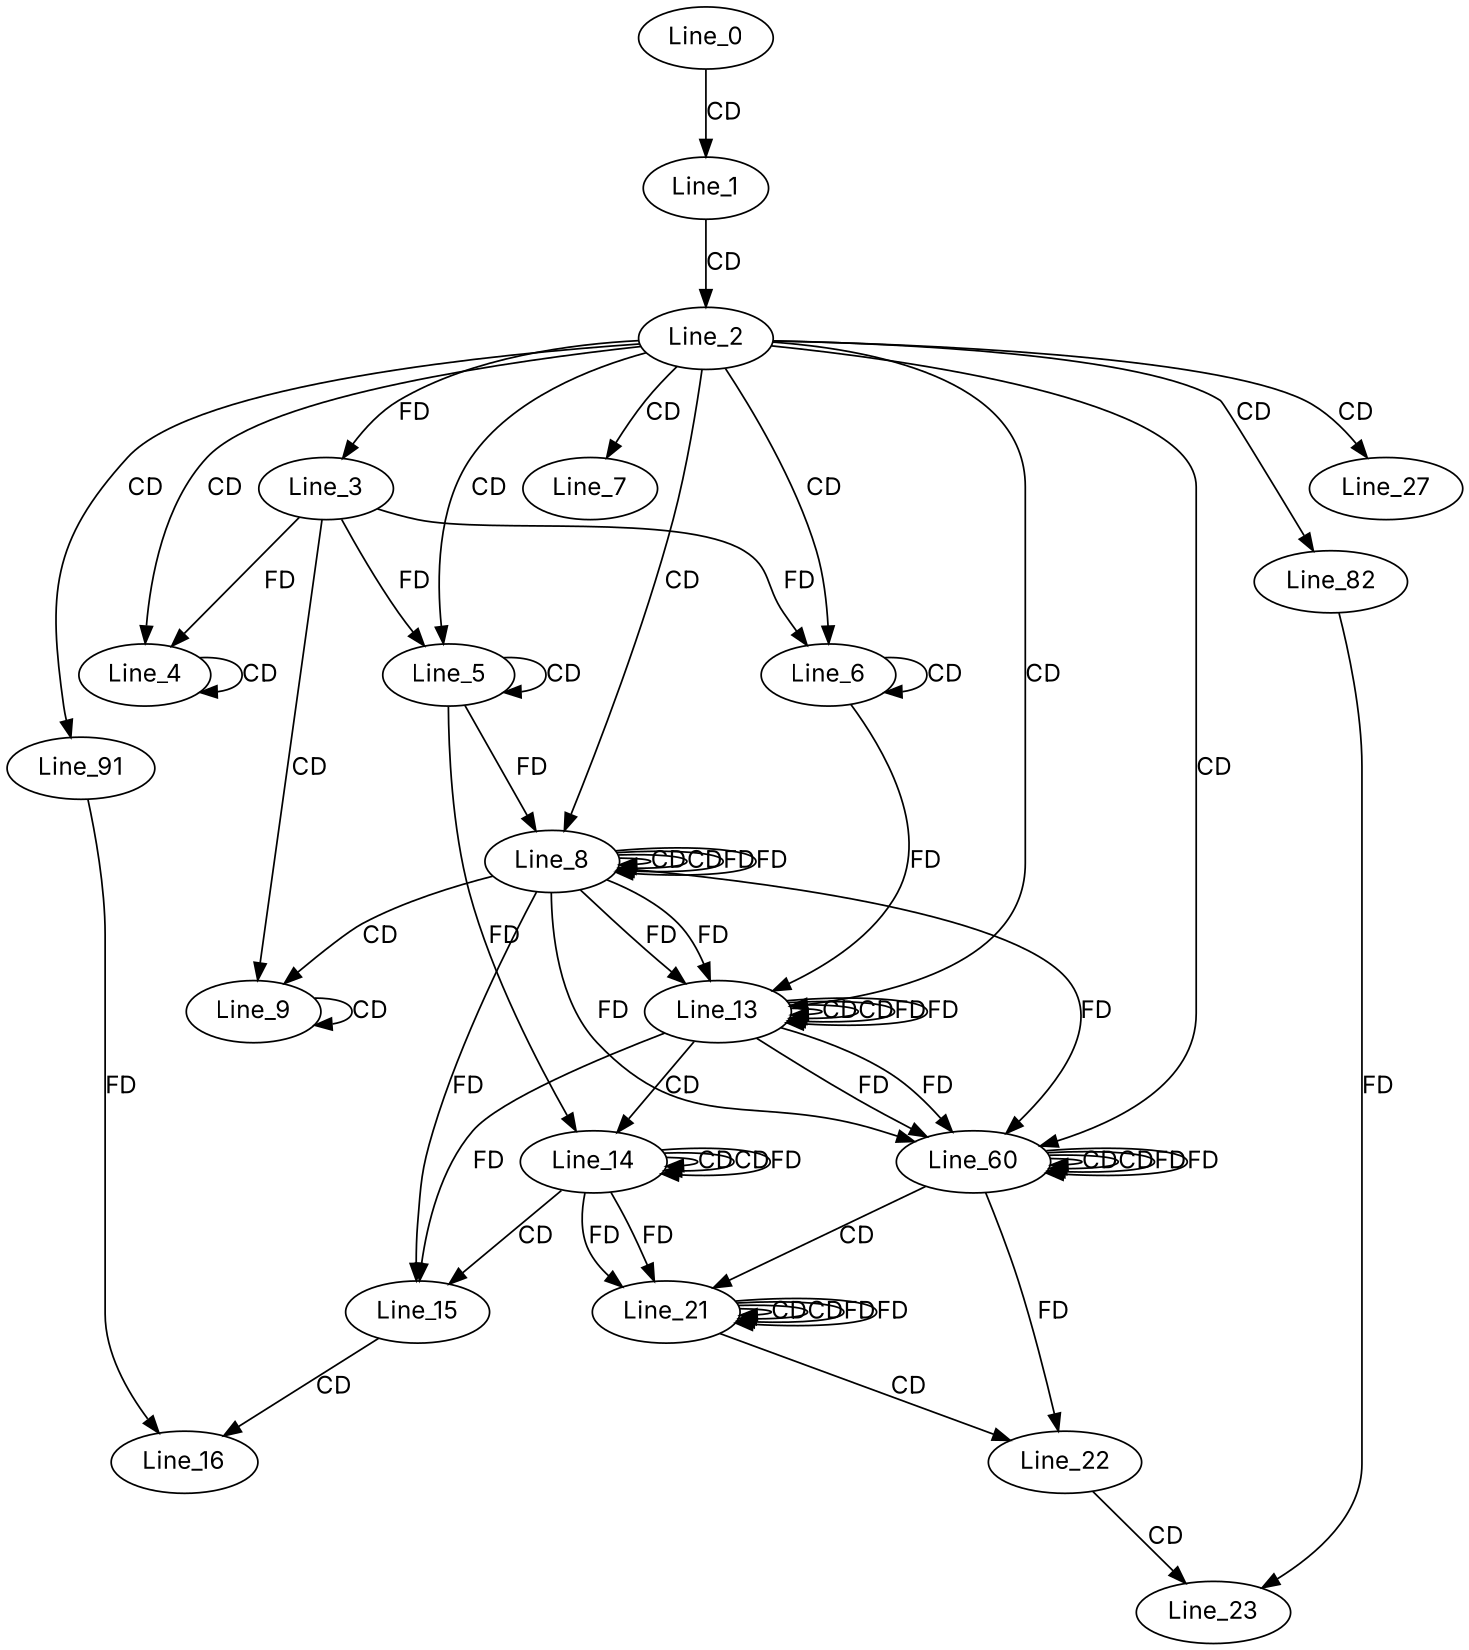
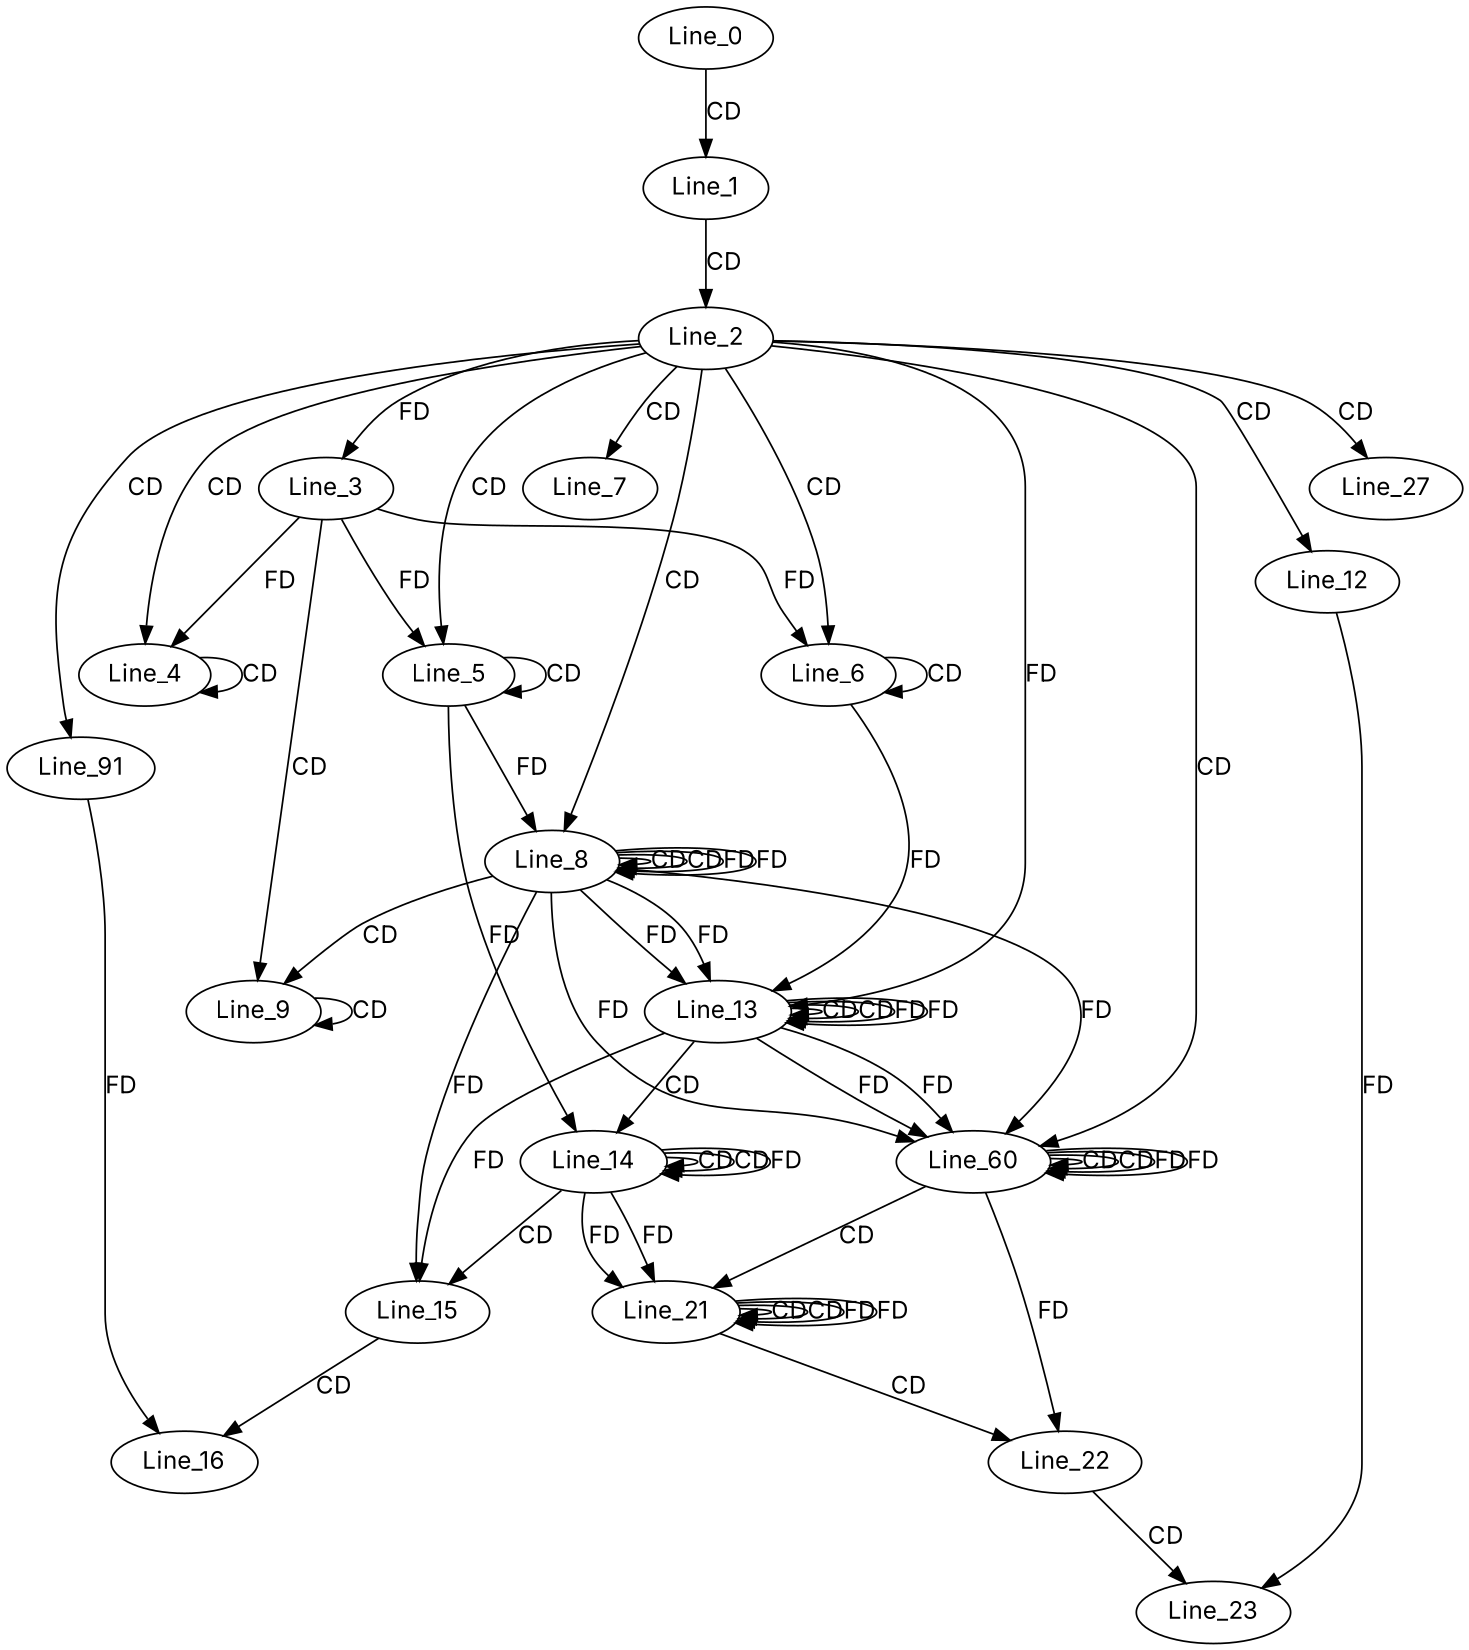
  digraph {
    fontname=Inter
    node [fontname=Inter]
    edge [fontname=Inter]
    Line_0
    Line_1
    Line_2
    Line_3
    Line_4
    Line_5
    Line_6
    Line_7
    Line_8
    n10 [label=Line_91]
-   Line_12 [label=Line_82]
+   Line_12
    Line_13
    n13 [label=Line_60]
    Line_27
    Line_9
    Line_14
    Line_15
    Line_16
    Line_23
    Line_21
    Line_22
    Line_0 -> Line_1 [label=CD]
    Line_1 -> Line_2 [label=CD]
    Line_2 -> Line_3 [label=FD]
    Line_2 -> Line_4 [label=CD]
    Line_2 -> Line_5 [label=CD]
    Line_2 -> Line_6 [label=CD]
    Line_2 -> Line_7 [label=CD]
    Line_2 -> Line_8 [label=CD]
    Line_2 -> n10 [label=CD]
    Line_2 -> Line_12 [label=CD]
-   Line_2 -> Line_13 [label=CD]
+   Line_2 -> Line_13 [label=FD]
    Line_2 -> n13 [label=CD]
    Line_2 -> Line_27 [label=CD]
    Line_3 -> Line_4 [label=FD]
    Line_3 -> Line_5 [label=FD]
    Line_3 -> Line_6 [label=FD]
    Line_3 -> Line_9 [label=CD]
    Line_4 -> Line_4 [label=CD]
    Line_5 -> Line_5 [label=CD]
    Line_5 -> Line_8 [label=FD]
    Line_5 -> Line_14 [label=FD]
    Line_6 -> Line_6 [label=CD]
    Line_6 -> Line_13 [label=FD]
    Line_8 -> Line_8 [label=CD]
    Line_8 -> Line_8 [label=CD]
    Line_8 -> Line_8 [label=FD]
    Line_8 -> Line_8 [label=FD]
    Line_8 -> Line_13 [label=FD]
    Line_8 -> Line_13 [label=FD]
    Line_8 -> n13 [label=FD]
    Line_8 -> n13 [label=FD]
    Line_8 -> Line_9 [label=CD]
    Line_8 -> Line_15 [label=FD]
    n10 -> Line_16 [label=FD]
    Line_12 -> Line_23 [label=FD]
    Line_13 -> Line_13 [label=CD]
    Line_13 -> Line_13 [label=CD]
    Line_13 -> Line_13 [label=FD]
    Line_13 -> Line_13 [label=FD]
    Line_13 -> n13 [label=FD]
    Line_13 -> n13 [label=FD]
    Line_13 -> Line_14 [label=CD]
    Line_13 -> Line_15 [label=FD]
    n13 -> n13 [label=CD]
    n13 -> n13 [label=CD]
    n13 -> n13 [label=FD]
    n13 -> n13 [label=FD]
    n13 -> Line_21 [label=CD]
    n13 -> Line_22 [label=FD]
    Line_9 -> Line_9 [label=CD]
    Line_14 -> Line_14 [label=CD]
    Line_14 -> Line_14 [label=CD]
    Line_14 -> Line_14 [label=FD]
    Line_14 -> Line_15 [label=CD]
    Line_14 -> Line_21 [label=FD]
    Line_14 -> Line_21 [label=FD]
    Line_15 -> Line_16 [label=CD]
    Line_21 -> Line_21 [label=CD]
    Line_21 -> Line_21 [label=CD]
    Line_21 -> Line_21 [label=FD]
    Line_21 -> Line_21 [label=FD]
    Line_21 -> Line_22 [label=CD]
    Line_22 -> Line_23 [label=CD]
  }
